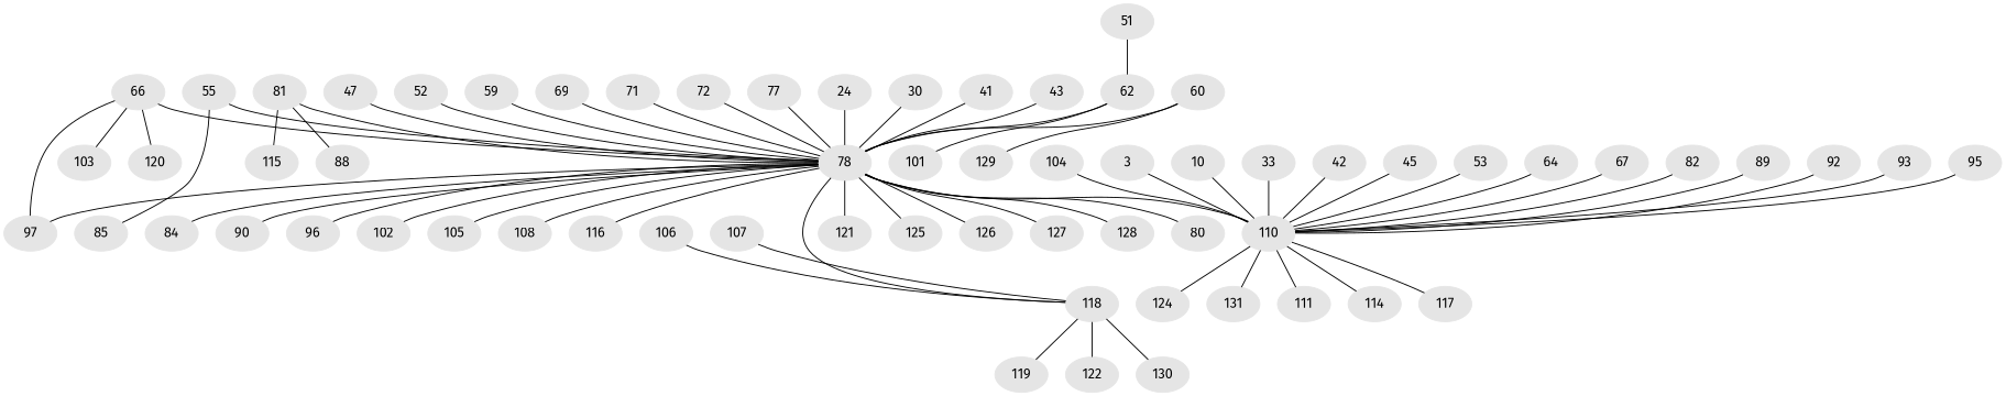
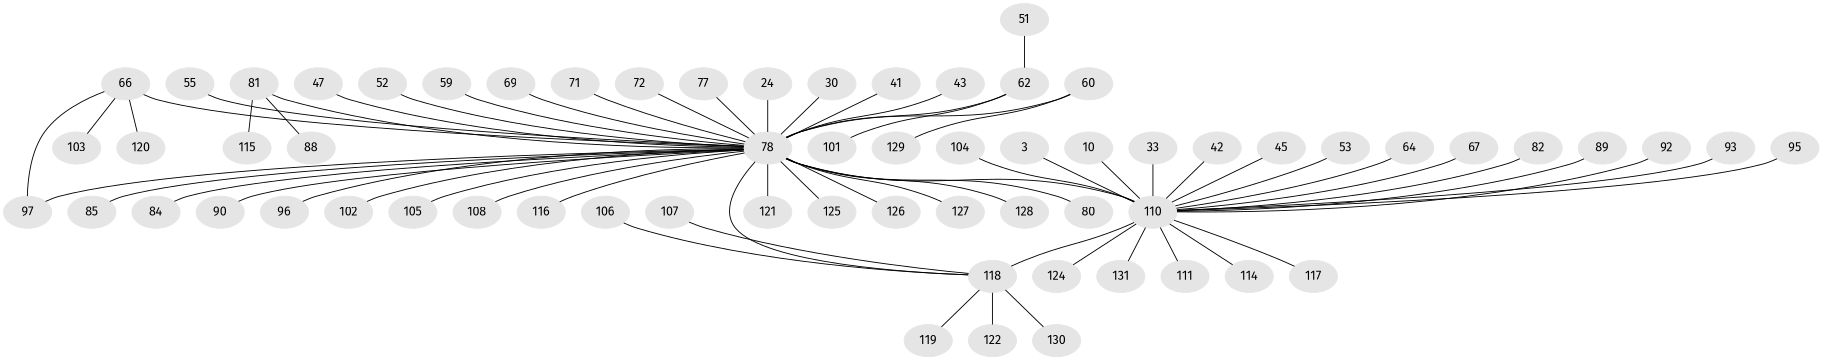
  graph {
    fontname="Fira Sans"
    node [color=gray90 fontname="Fira Sans" style=filled]
    edge [fontname="Fira Sans"]
    110 [super="+29+81+100+76"]
    118 [super="+34+63+99+109+112"]
    111
    114
    117
    124
    131 [super="+91"]
    3
    10
    78 [super="+37+25+70+21+58"]
    97
    80
    84
    85 [super="+73"]
    90
    96
    102
    105
    108
    116
    121 [super="+36"]
    125 [super="+56"]
    126 [super="+86"]
    127 [super="+75"]
    128 [super="+79+113+123"]
    n26 [label=81]
    88 [super="+83"]
    115
    24
    30
    33
    41 [super="+27"]
    42
    43
    45
    47
    62 [super="+22"]
    101
    51
    52
    53 [super="+49"]
    55
    59
    60
    129
    64
    66 [super="+35"]
    103
    120
    67
    69
    71
    72
    77
    106
    119
    122
    130
    82
    89
    92
    93
    95
    104 [super="+98"]
    107
+   110 -- 118 [weight=5]
    110 -- 111
    110 -- 114
    110 -- 117
    110 -- 124
    110 -- 131
    118 -- 119
    118 -- 122
    118 -- 130
    3 -- 110
    10 -- 110
    78 -- 110 [weight=14]
    78 -- 118 [weight=2]
    78 -- 97
    78 -- 80
    78 -- 84
-   55 -- 85
+   78 -- 85
    78 -- 90
    78 -- 96 [weight=2]
    78 -- 102
    78 -- 105
    78 -- 108
    78 -- 116
    78 -- 121
    78 -- 125
    78 -- 126
    78 -- 127
    78 -- 128
    n26 -- 78 [weight=3]
    n26 -- 88
    n26 -- 115
    24 -- 78 [weight=2]
    30 -- 78
    33 -- 110
    41 -- 78 [weight=2]
    42 -- 110
    43 -- 78
    45 -- 110
    47 -- 78
    62 -- 78 [weight=4]
    62 -- 101
    51 -- 62
    52 -- 78
    53 -- 110
    55 -- 78
    59 -- 78
    60 -- 78
    60 -- 129
    64 -- 110
    66 -- 78 [weight=3]
    66 -- 97
    66 -- 103
    66 -- 120
    67 -- 110
    69 -- 78
    71 -- 78
    72 -- 78
    77 -- 78
    106 -- 118
    82 -- 110
    89 -- 110
    92 -- 110
    93 -- 110
    95 -- 110
    104 -- 110
    107 -- 118
  }
